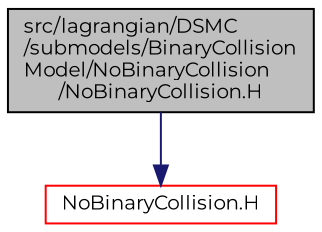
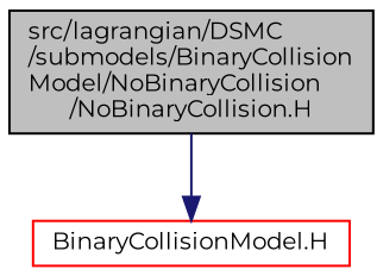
  digraph {
    fontname=Montserrat
    node [fontname=Montserrat fontsize=10 shape=record]
    n1 [color=black fillcolor=grey75 fontcolor=black height=0.2 label="src/lagrangian/DSMC\l/submodels/BinaryCollision\lModel/NoBinaryCollision\l/NoBinaryCollision.H" style=filled width=0.4]
-   n2 [color=red height=0.2 label="NoBinaryCollision.H" width=0.4]
+   n2 [color=red height=0.2 label="BinaryCollisionModel.H" width=0.4]
    n1 -> n2 [color=midnightblue fontname=Montserrat fontsize=10 labelfontname=Helvetica labelfontsize=10 style=solid]
  }
